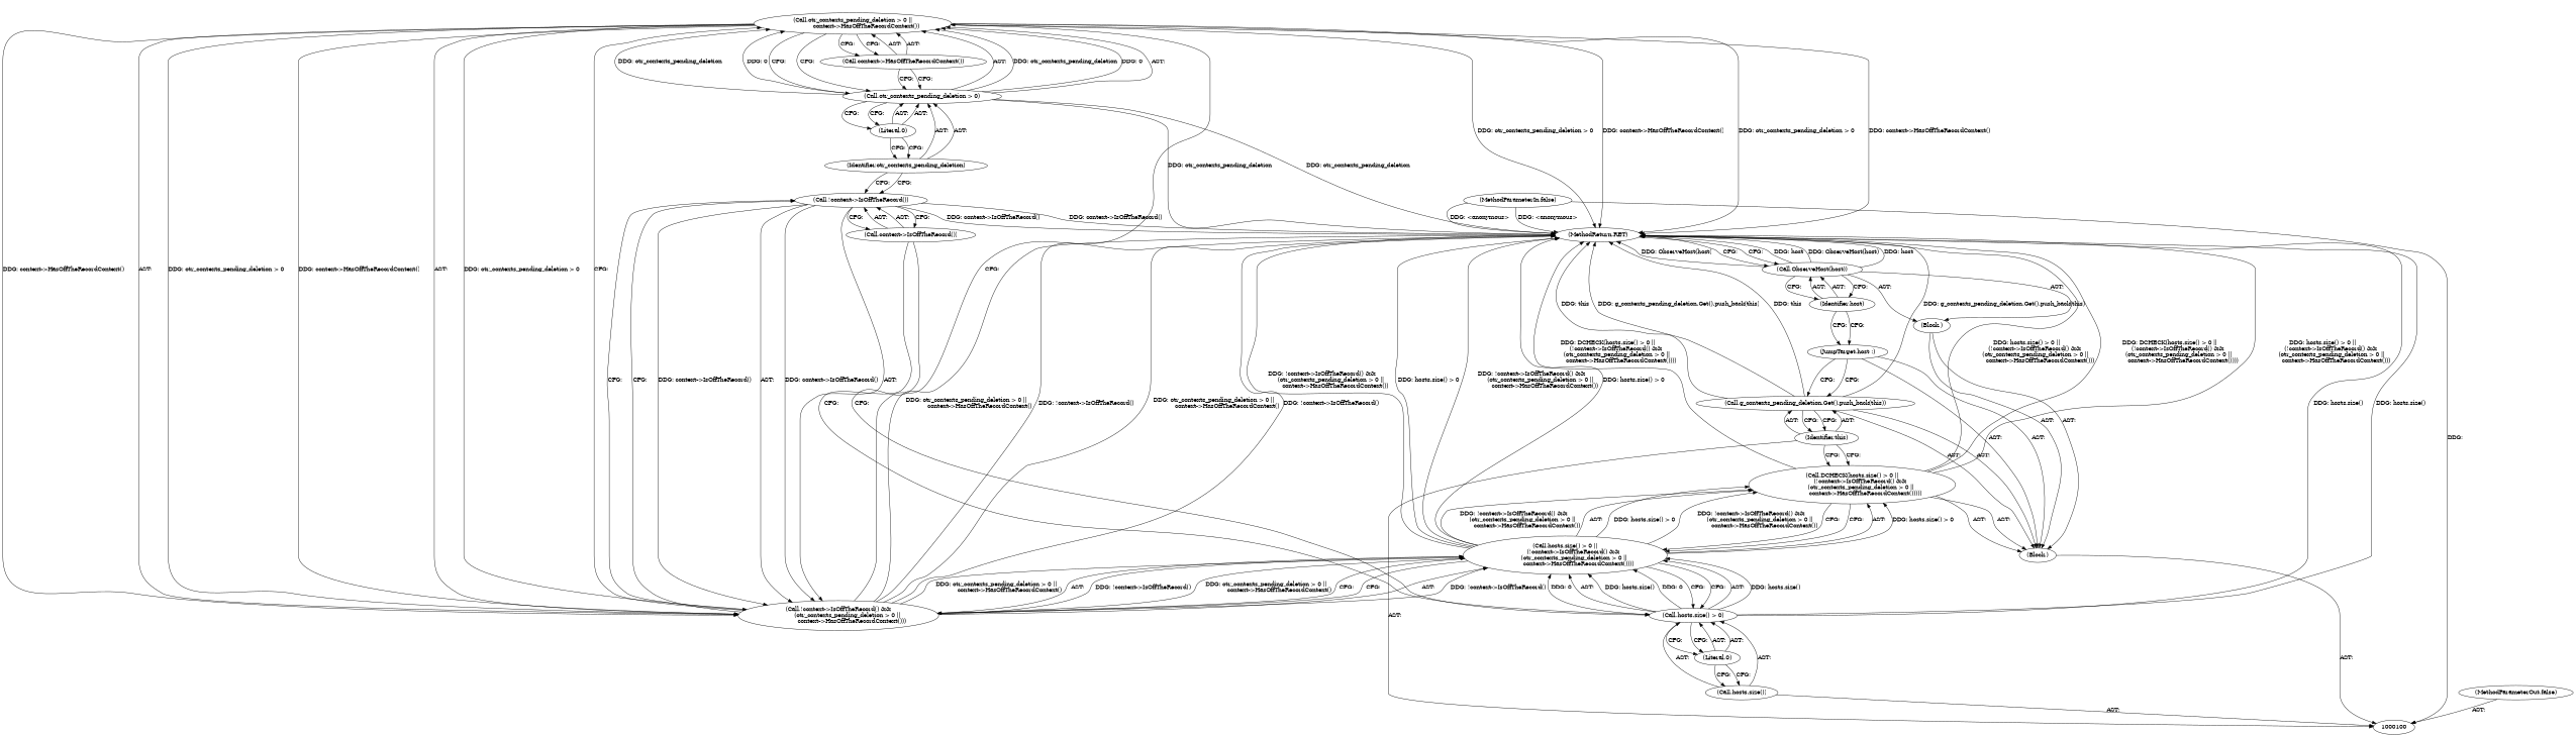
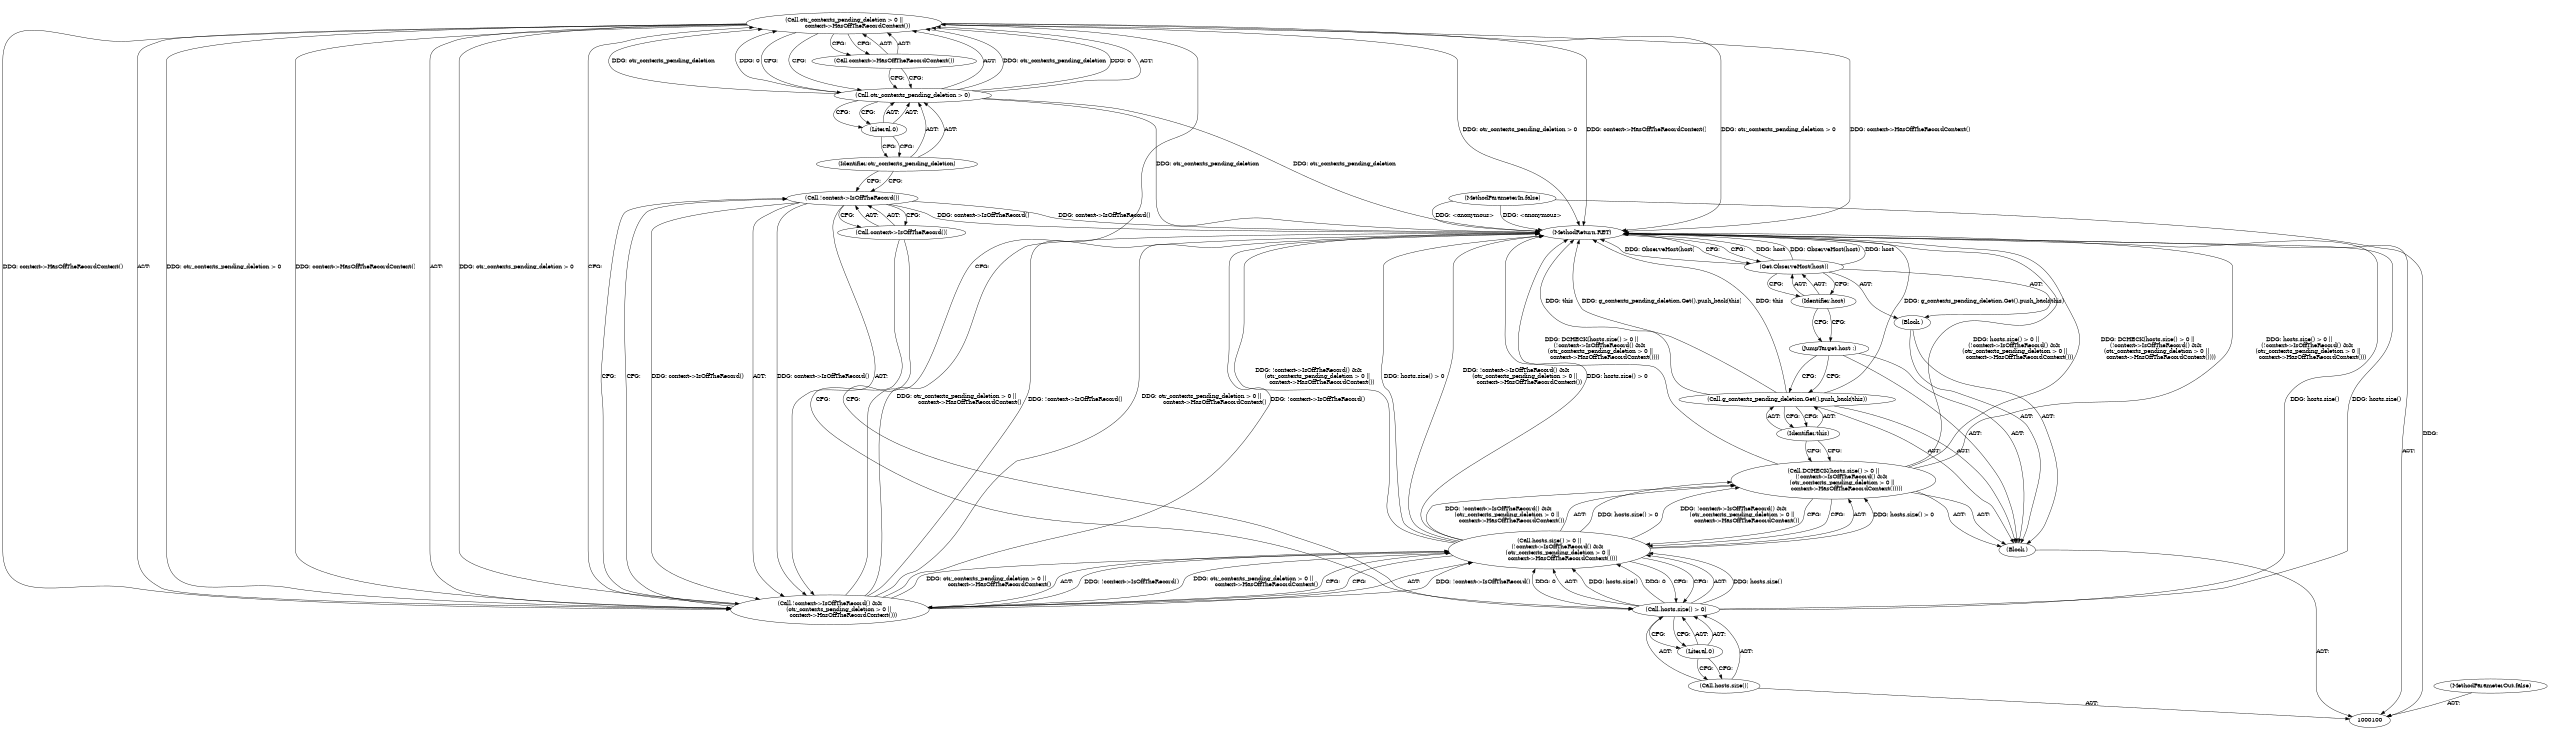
  digraph {
    n1 [label="(Call,otr_contexts_pending_deletion > 0 ||\n               context->HasOffTheRecordContext())"]
    n2 [label="(Call,otr_contexts_pending_deletion > 0)"]
    n3 [label="(Call,context->HasOffTheRecordContext())"]
    n4 [label="(MethodReturn,RET)"]
    n5 [label="(Call,!context->IsOffTheRecord() &&\n          (otr_contexts_pending_deletion > 0 ||\n               context->HasOffTheRecordContext()))"]
    n6 [label="(Literal,0)"]
-   n7 [label="(Call,ObserveHost(host))"]
+   n7 [label="(Get,ObserveHost(host))"]
    1000100
    n9 [label="(Call,!context->IsOffTheRecord())"]
    n10 [label="(Call,hosts.size() > 0 ||\n         (!context->IsOffTheRecord() &&\n          (otr_contexts_pending_deletion > 0 ||\n               context->HasOffTheRecordContext())))"]
    n11 [label="(Identifier,otr_contexts_pending_deletion)"]
    n12 [label="(Call,context->IsOffTheRecord())"]
    n13 [label="(Call,g_contexts_pending_deletion.Get().push_back(this))"]
    n14 [label="(Identifier,this)"]
    n15 [label="(Block,)"]
    n16 [label="(Call,DCHECK(hosts.size() > 0 ||\n         (!context->IsOffTheRecord() &&\n          (otr_contexts_pending_deletion > 0 ||\n               context->HasOffTheRecordContext()))))"]
    n17 [label="(JumpTarget,host :)"]
    n18 [label="(Block,)"]
    n19 [label="(Identifier,host)"]
    n20 [label="(MethodParameterIn,false)"]
    n21 [label="(MethodParameterOut,false)"]
    n22 [label="(Call,hosts.size() > 0)"]
    n23 [label="(Literal,0)"]
    n24 [label="(Call,hosts.size())"]
    n1 -> n2 [label="CFG: "]
    n1 -> n2 [label="CFG: "]
    n1 -> n3 [label="CFG: "]
    n1 -> n3 [label="CFG: "]
    n1 -> n4 [label="DDG: otr_contexts_pending_deletion > 0"]
    n1 -> n4 [label="DDG: context->HasOffTheRecordContext()"]
    n1 -> n4 [label="DDG: otr_contexts_pending_deletion > 0"]
    n1 -> n4 [label="DDG: context->HasOffTheRecordContext()"]
    n1 -> n5 [label="AST: "]
    n1 -> n5 [label="DDG: otr_contexts_pending_deletion > 0"]
    n1 -> n5 [label="DDG: context->HasOffTheRecordContext()"]
    n1 -> n5 [label="AST: "]
    n1 -> n5 [label="DDG: otr_contexts_pending_deletion > 0"]
    n1 -> n5 [label="DDG: context->HasOffTheRecordContext()"]
    n2 -> n1 [label="AST: "]
    n2 -> n1 [label="DDG: otr_contexts_pending_deletion"]
    n2 -> n1 [label="DDG: 0"]
    n2 -> n1 [label="AST: "]
    n2 -> n1 [label="DDG: otr_contexts_pending_deletion"]
    n2 -> n1 [label="DDG: 0"]
    n2 -> n4 [label="DDG: otr_contexts_pending_deletion"]
    n2 -> n4 [label="DDG: otr_contexts_pending_deletion"]
    n2 -> n6 [label="CFG: "]
    n2 -> n6 [label="CFG: "]
    n3 -> n1 [label="AST: "]
    n3 -> n1 [label="AST: "]
    n3 -> n2 [label="CFG: "]
    n3 -> n2 [label="CFG: "]
    n4 -> n7 [label="CFG: "]
    n4 -> n7 [label="CFG: "]
-   n14 -> 1000100 [label="AST: "]
+   n4 -> 1000100 [label="AST: "]
    n5 -> n1 [label="CFG: "]
    n5 -> n1 [label="CFG: "]
    n5 -> n4 [label="DDG: otr_contexts_pending_deletion > 0 ||\n               context->HasOffTheRecordContext()"]
    n5 -> n4 [label="DDG: !context->IsOffTheRecord()"]
    n5 -> n4 [label="DDG: otr_contexts_pending_deletion > 0 ||\n               context->HasOffTheRecordContext()"]
    n5 -> n4 [label="DDG: !context->IsOffTheRecord()"]
    n5 -> n9 [label="CFG: "]
    n5 -> n9 [label="CFG: "]
    n5 -> n10 [label="AST: "]
    n5 -> n10 [label="DDG: !context->IsOffTheRecord()"]
    n5 -> n10 [label="DDG: otr_contexts_pending_deletion > 0 ||\n               context->HasOffTheRecordContext()"]
    n5 -> n10 [label="AST: "]
    n5 -> n10 [label="DDG: !context->IsOffTheRecord()"]
    n5 -> n10 [label="DDG: otr_contexts_pending_deletion > 0 ||\n               context->HasOffTheRecordContext()"]
    n6 -> n2 [label="AST: "]
    n6 -> n2 [label="AST: "]
    n6 -> n11 [label="CFG: "]
    n6 -> n11 [label="CFG: "]
    n7 -> n4 [label="DDG: host"]
    n7 -> n4 [label="DDG: ObserveHost(host)"]
    n7 -> n4 [label="DDG: host"]
    n7 -> n4 [label="DDG: ObserveHost(host)"]
    n7 -> n18 [label="AST: "]
    n7 -> n18 [label="AST: "]
    n7 -> n19 [label="CFG: "]
    n7 -> n19 [label="CFG: "]
    n9 -> n4 [label="DDG: context->IsOffTheRecord()"]
    n9 -> n4 [label="DDG: context->IsOffTheRecord()"]
    n9 -> n5 [label="AST: "]
    n9 -> n5 [label="DDG: context->IsOffTheRecord()"]
    n9 -> n5 [label="AST: "]
    n9 -> n5 [label="DDG: context->IsOffTheRecord()"]
    n9 -> n12 [label="CFG: "]
    n9 -> n12 [label="CFG: "]
    n10 -> n4 [label="DDG: !context->IsOffTheRecord() &&\n          (otr_contexts_pending_deletion > 0 ||\n               context->HasOffTheRecordContext())"]
    n10 -> n4 [label="DDG: hosts.size() > 0"]
    n10 -> n4 [label="DDG: !context->IsOffTheRecord() &&\n          (otr_contexts_pending_deletion > 0 ||\n               context->HasOffTheRecordContext())"]
    n10 -> n4 [label="DDG: hosts.size() > 0"]
    n10 -> n5 [label="CFG: "]
    n10 -> n5 [label="CFG: "]
    n10 -> n16 [label="AST: "]
    n10 -> n16 [label="DDG: hosts.size() > 0"]
    n10 -> n16 [label="DDG: !context->IsOffTheRecord() &&\n          (otr_contexts_pending_deletion > 0 ||\n               context->HasOffTheRecordContext())"]
    n10 -> n16 [label="AST: "]
    n10 -> n16 [label="DDG: hosts.size() > 0"]
    n10 -> n16 [label="DDG: !context->IsOffTheRecord() &&\n          (otr_contexts_pending_deletion > 0 ||\n               context->HasOffTheRecordContext())"]
    n10 -> n22 [label="CFG: "]
    n10 -> n22 [label="CFG: "]
    n11 -> n2 [label="AST: "]
    n11 -> n2 [label="AST: "]
    n11 -> n9 [label="CFG: "]
    n11 -> n9 [label="CFG: "]
    n12 -> n9 [label="AST: "]
    n12 -> n9 [label="AST: "]
    n12 -> n22 [label="CFG: "]
    n12 -> n22 [label="CFG: "]
    n13 -> n4 [label="DDG: this"]
    n13 -> n4 [label="DDG: g_contexts_pending_deletion.Get().push_back(this)"]
    n13 -> n4 [label="DDG: this"]
    n13 -> n4 [label="DDG: g_contexts_pending_deletion.Get().push_back(this)"]
    n13 -> n14 [label="CFG: "]
    n13 -> n14 [label="CFG: "]
    n13 -> n15 [label="AST: "]
    n13 -> n15 [label="AST: "]
    n14 -> n13 [label="AST: "]
    n14 -> n13 [label="AST: "]
    n14 -> n16 [label="CFG: "]
    n14 -> n16 [label="CFG: "]
    n15 -> 1000100 [label="AST: "]
    n16 -> n4 [label="DDG: hosts.size() > 0 ||\n         (!context->IsOffTheRecord() &&\n          (otr_contexts_pending_deletion > 0 ||\n               context->HasOffTheRecordContext()))"]
    n16 -> n4 [label="DDG: DCHECK(hosts.size() > 0 ||\n         (!context->IsOffTheRecord() &&\n          (otr_contexts_pending_deletion > 0 ||\n               context->HasOffTheRecordContext())))"]
    n16 -> n4 [label="DDG: hosts.size() > 0 ||\n         (!context->IsOffTheRecord() &&\n          (otr_contexts_pending_deletion > 0 ||\n               context->HasOffTheRecordContext()))"]
    n16 -> n4 [label="DDG: DCHECK(hosts.size() > 0 ||\n         (!context->IsOffTheRecord() &&\n          (otr_contexts_pending_deletion > 0 ||\n               context->HasOffTheRecordContext())))"]
    n16 -> n10 [label="CFG: "]
    n16 -> n10 [label="CFG: "]
    n16 -> n15 [label="AST: "]
    n16 -> n15 [label="AST: "]
    n17 -> n13 [label="CFG: "]
    n17 -> n13 [label="CFG: "]
    n17 -> n15 [label="AST: "]
    n17 -> n15 [label="AST: "]
    n18 -> n15 [label="AST: "]
    n18 -> n15 [label="AST: "]
    n19 -> n7 [label="AST: "]
    n19 -> n7 [label="AST: "]
    n19 -> n17 [label="CFG: "]
    n19 -> n17 [label="CFG: "]
    n20 -> n4 [label="DDG: <anonymous>"]
    n20 -> n4 [label="DDG: <anonymous>"]
    n20 -> 1000100 [label="DDG: "]
    n21 -> 1000100 [label="AST: "]
    n22 -> n4 [label="DDG: hosts.size()"]
    n22 -> n4 [label="DDG: hosts.size()"]
    n22 -> n10 [label="AST: "]
    n22 -> n10 [label="DDG: hosts.size()"]
    n22 -> n10 [label="DDG: 0"]
    n22 -> n10 [label="AST: "]
    n22 -> n10 [label="DDG: hosts.size()"]
    n22 -> n10 [label="DDG: 0"]
    n22 -> n23 [label="CFG: "]
    n22 -> n23 [label="CFG: "]
    n23 -> n22 [label="AST: "]
    n23 -> n22 [label="AST: "]
    n23 -> n24 [label="CFG: "]
    n23 -> n24 [label="CFG: "]
    n24 -> 1000100 [label="AST: "]
    n24 -> n22 [label="AST: "]
    n24 -> n22 [label="AST: "]
  }
